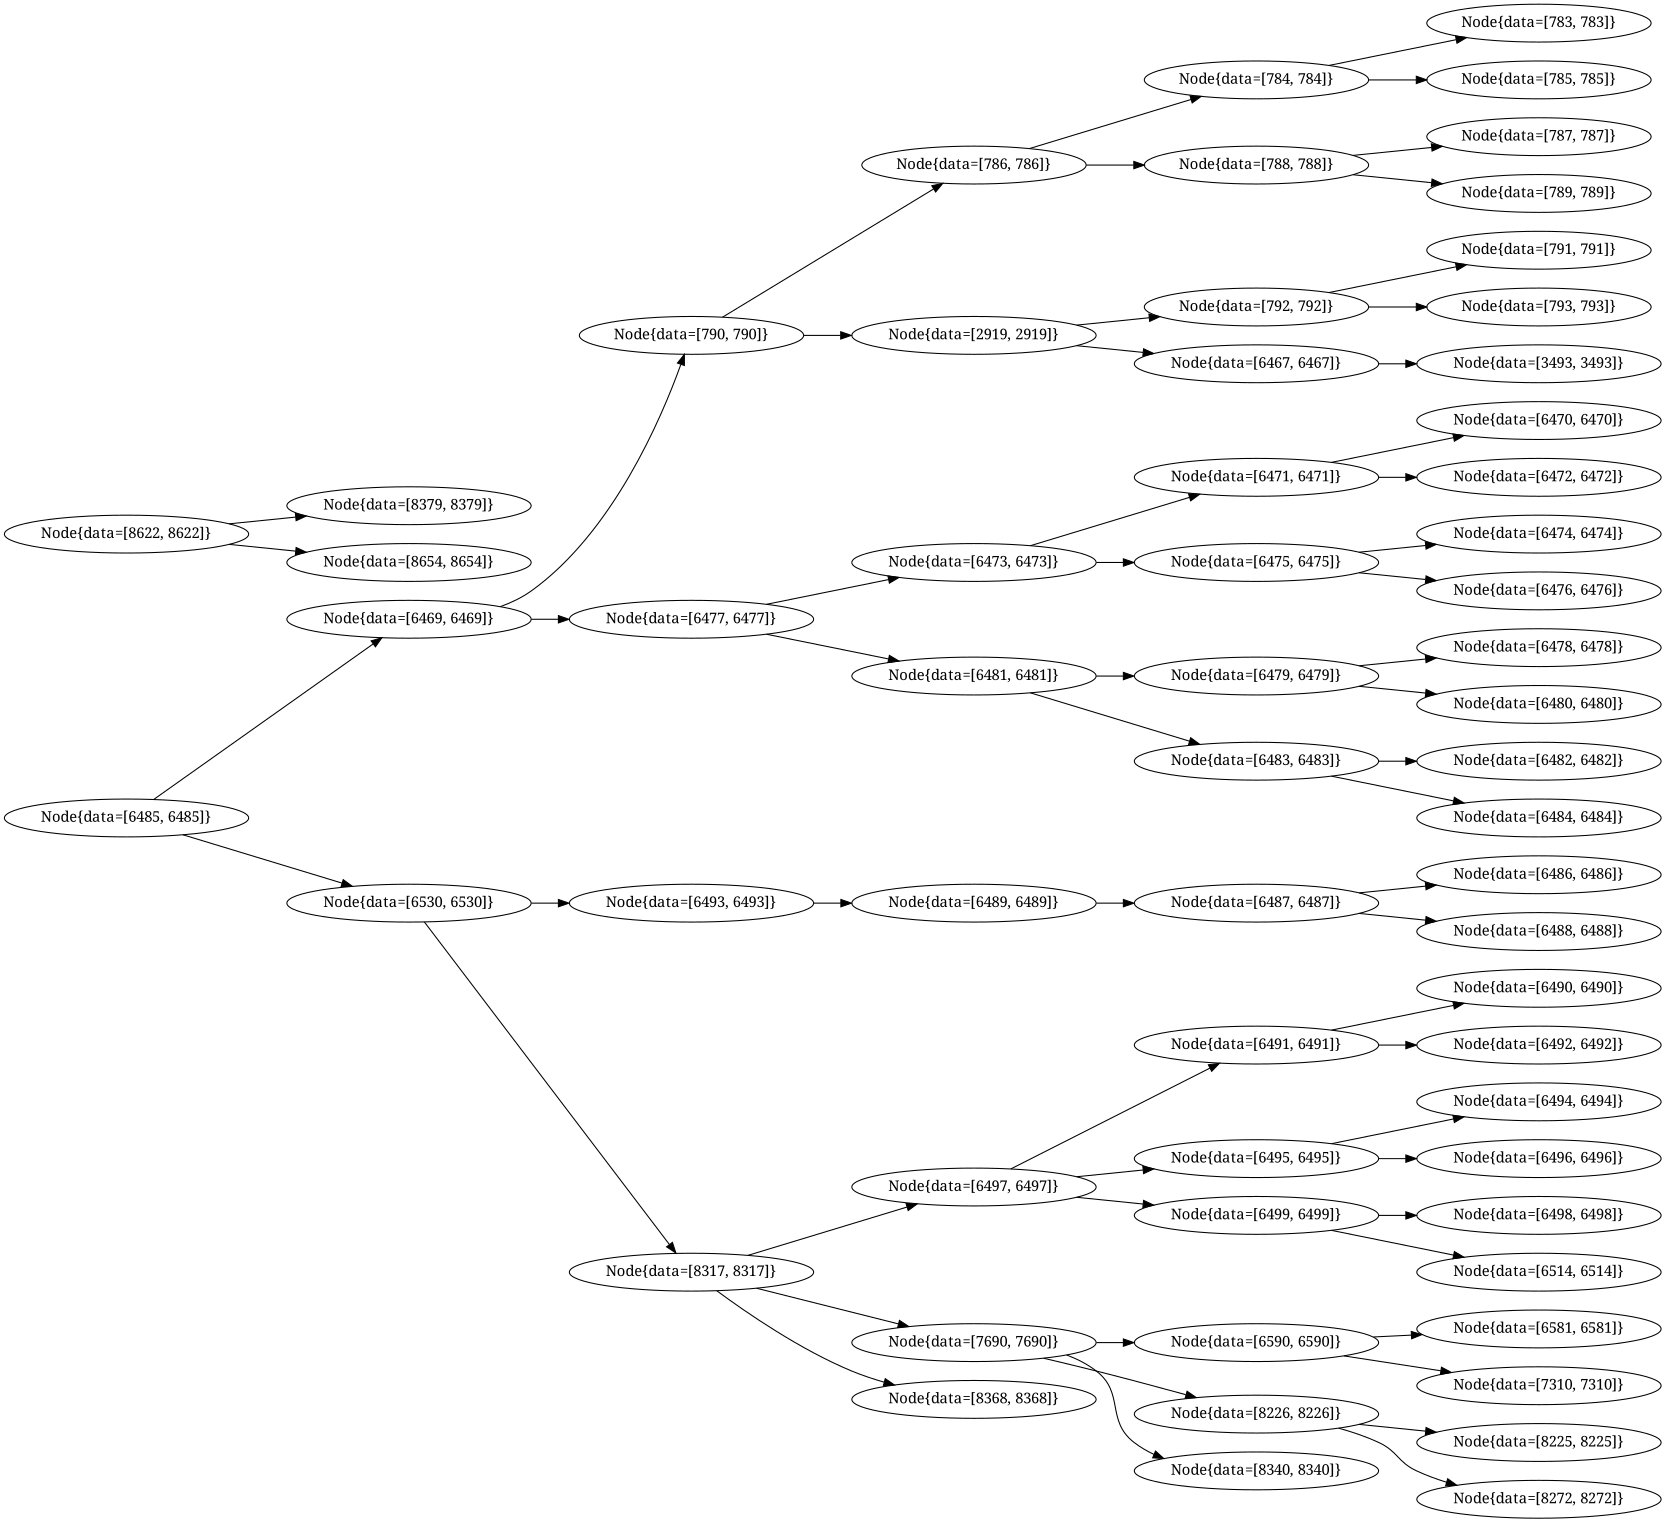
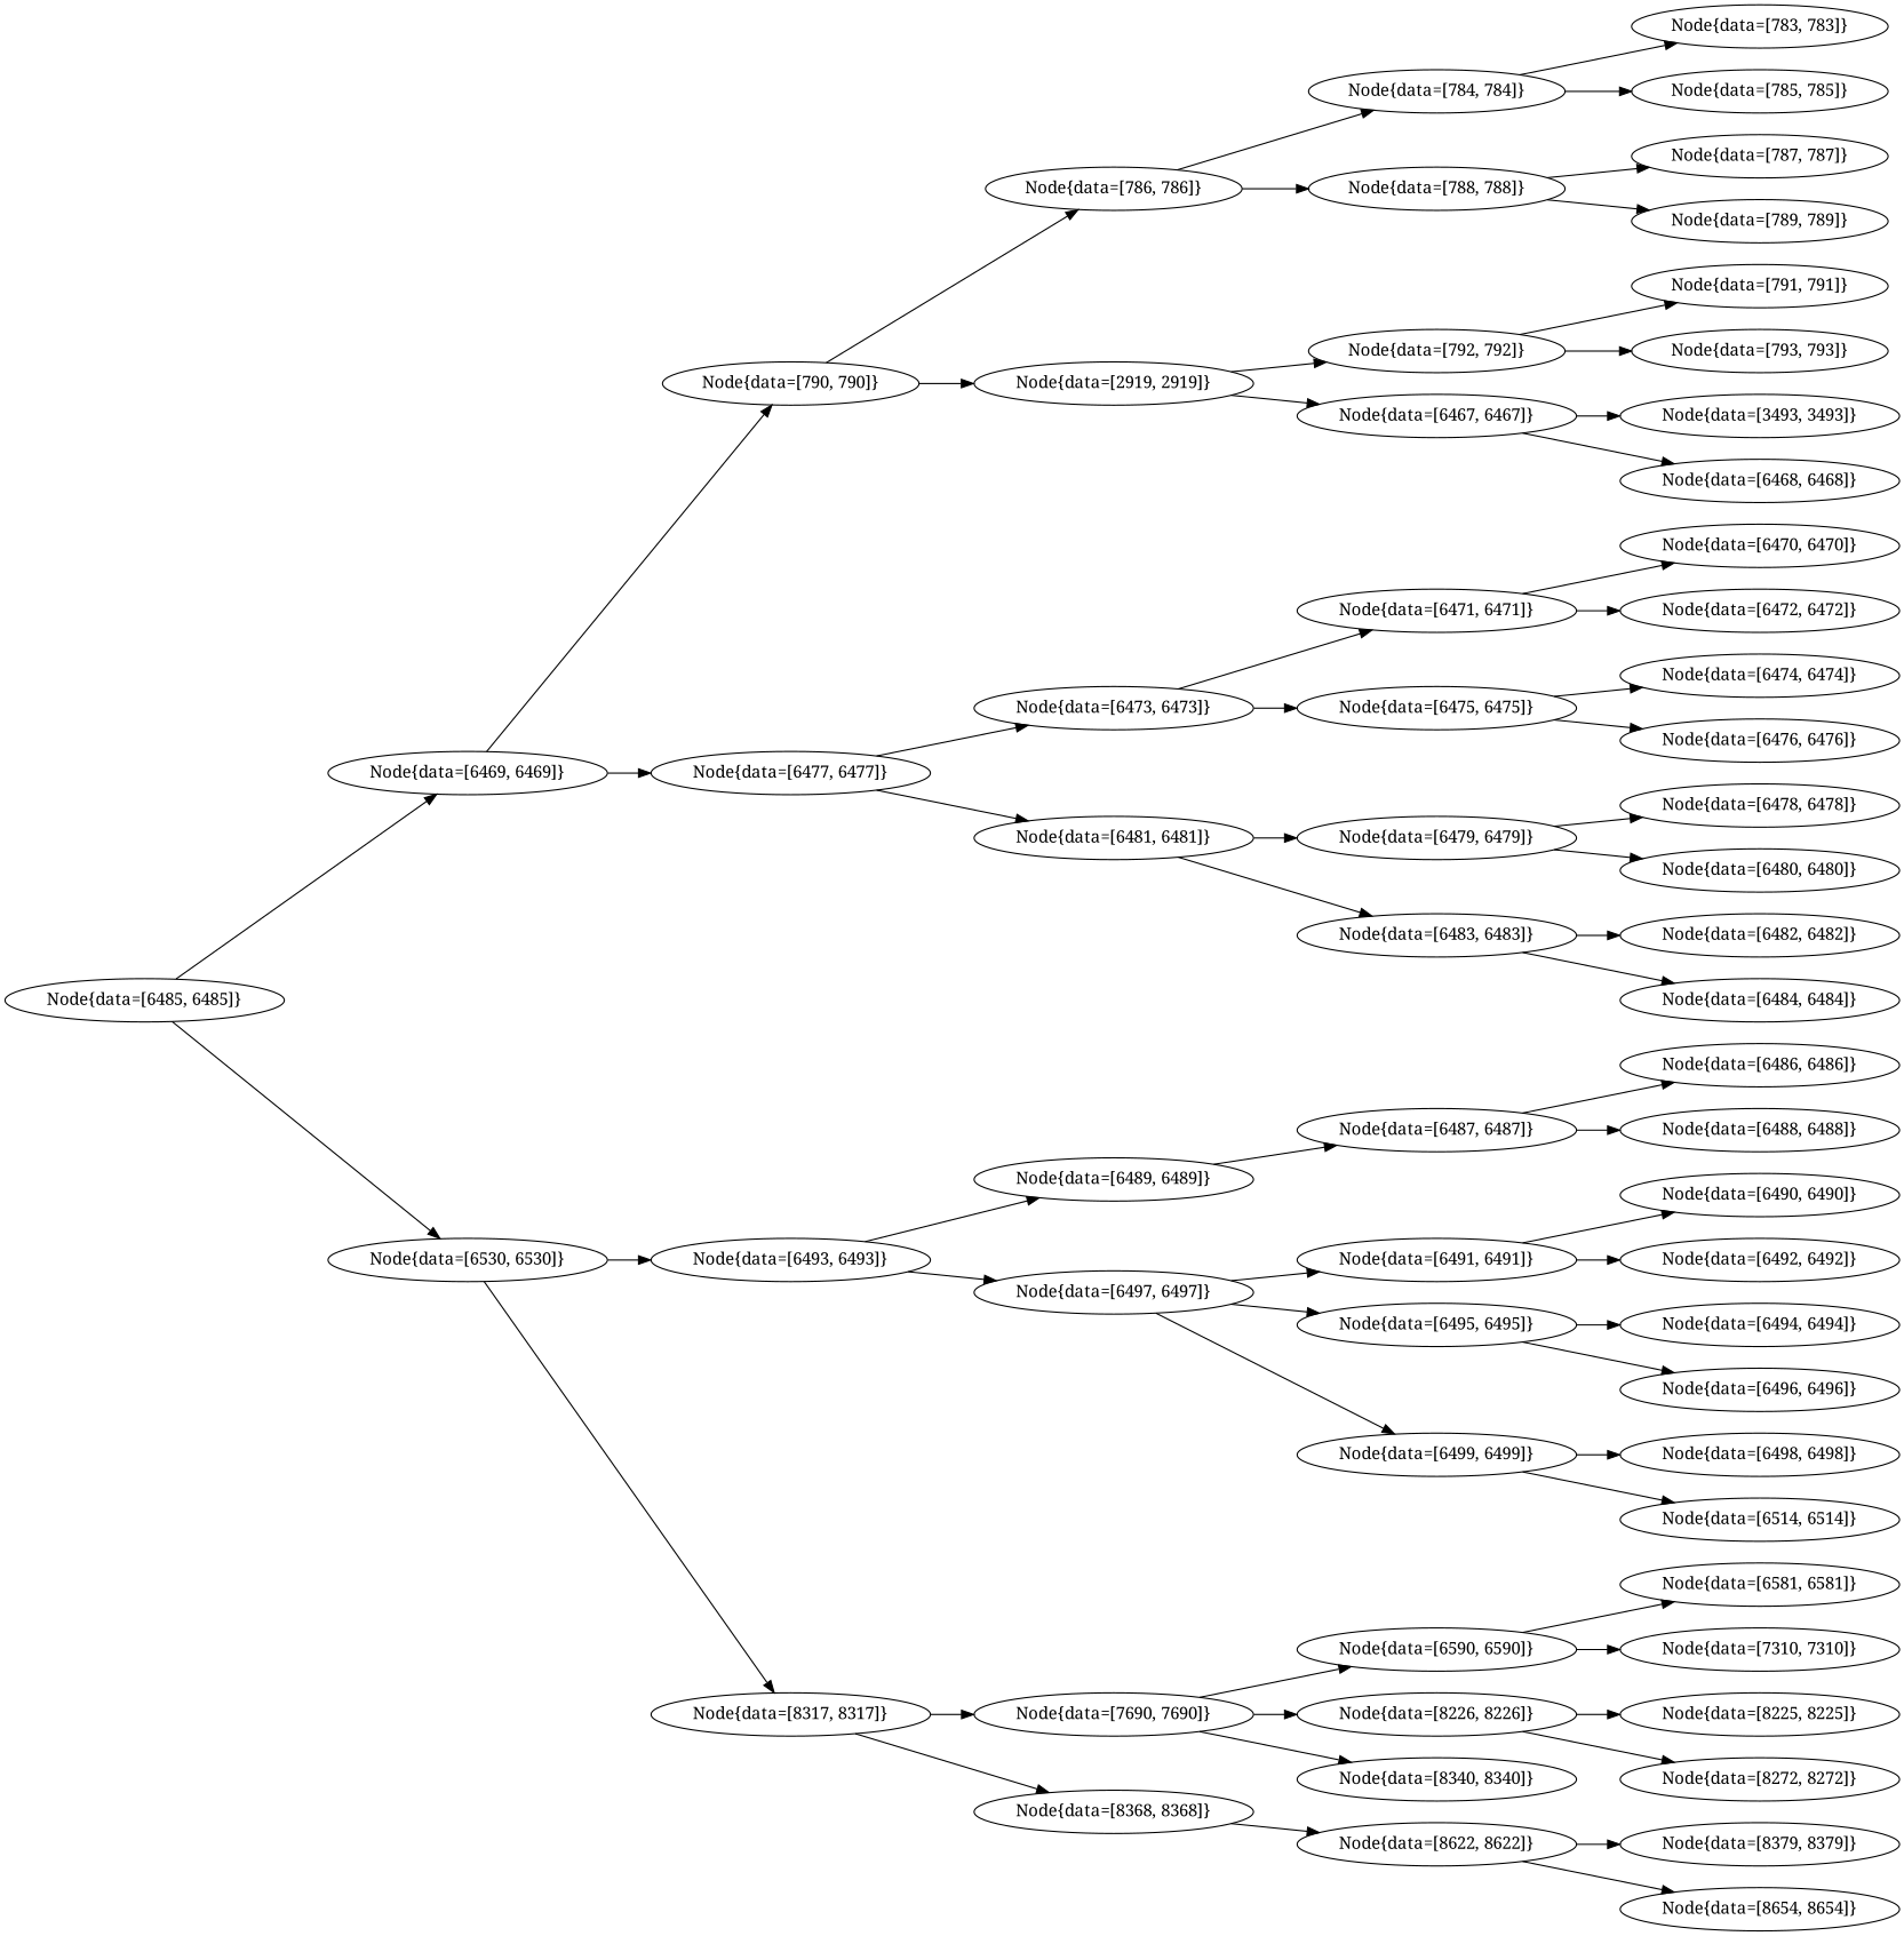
  digraph {
    fontname="Noto Serif"
    rankdir=LR
    node [fontname="Noto Serif"]
    edge [fontname="Noto Serif"]
    n1 [label="Node{data=[6485, 6485]}"]
    n2 [label="Node{data=[6469, 6469]}"]
    n3 [label="Node{data=[6530, 6530]}"]
    n4 [label="Node{data=[790, 790]}"]
    n5 [label="Node{data=[6477, 6477]}"]
    n6 [label="Node{data=[6493, 6493]}"]
    n7 [label="Node{data=[8317, 8317]}"]
    n8 [label="Node{data=[786, 786]}"]
    n9 [label="Node{data=[2919, 2919]}"]
    n10 [label="Node{data=[6473, 6473]}"]
    n11 [label="Node{data=[6481, 6481]}"]
    n12 [label="Node{data=[784, 784]}"]
    n13 [label="Node{data=[788, 788]}"]
    n14 [label="Node{data=[792, 792]}"]
    n15 [label="Node{data=[6467, 6467]}"]
    n16 [label="Node{data=[783, 783]}"]
    n17 [label="Node{data=[785, 785]}"]
    n18 [label="Node{data=[787, 787]}"]
    n19 [label="Node{data=[789, 789]}"]
    n20 [label="Node{data=[791, 791]}"]
    n21 [label="Node{data=[793, 793]}"]
    n22 [label="Node{data=[3493, 3493]}"]
+   n23 [label="Node{data=[6468, 6468]}"]
    n24 [label="Node{data=[6471, 6471]}"]
    n25 [label="Node{data=[6475, 6475]}"]
    n26 [label="Node{data=[6479, 6479]}"]
    n27 [label="Node{data=[6483, 6483]}"]
    n28 [label="Node{data=[6470, 6470]}"]
    n29 [label="Node{data=[6472, 6472]}"]
    n30 [label="Node{data=[6474, 6474]}"]
    n31 [label="Node{data=[6476, 6476]}"]
    n32 [label="Node{data=[6478, 6478]}"]
    n33 [label="Node{data=[6480, 6480]}"]
    n34 [label="Node{data=[6482, 6482]}"]
    n35 [label="Node{data=[6484, 6484]}"]
    n36 [label="Node{data=[6489, 6489]}"]
    n37 [label="Node{data=[6497, 6497]}"]
    n38 [label="Node{data=[7690, 7690]}"]
    n39 [label="Node{data=[8368, 8368]}"]
    n40 [label="Node{data=[6487, 6487]}"]
    n41 [label="Node{data=[6491, 6491]}"]
    n42 [label="Node{data=[6495, 6495]}"]
    n43 [label="Node{data=[6499, 6499]}"]
    n44 [label="Node{data=[6486, 6486]}"]
    n45 [label="Node{data=[6488, 6488]}"]
    n46 [label="Node{data=[6490, 6490]}"]
    n47 [label="Node{data=[6492, 6492]}"]
    n48 [label="Node{data=[6494, 6494]}"]
    n49 [label="Node{data=[6496, 6496]}"]
    n50 [label="Node{data=[6498, 6498]}"]
    n51 [label="Node{data=[6514, 6514]}"]
    n52 [label="Node{data=[6590, 6590]}"]
    n53 [label="Node{data=[8226, 8226]}"]
    n54 [label="Node{data=[8340, 8340]}"]
    n55 [label="Node{data=[8622, 8622]}"]
    n56 [label="Node{data=[6581, 6581]}"]
    n57 [label="Node{data=[7310, 7310]}"]
    n58 [label="Node{data=[8225, 8225]}"]
    n59 [label="Node{data=[8272, 8272]}"]
    n60 [label="Node{data=[8379, 8379]}"]
    n61 [label="Node{data=[8654, 8654]}"]
    n1 -> n2
    n1 -> n3
    n2 -> n4
    n2 -> n5
    n3 -> n6
    n3 -> n7
    n4 -> n8
    n4 -> n9
    n5 -> n10
    n5 -> n11
    n6 -> n36
-   n7 -> n37
+   n6 -> n37
    n7 -> n38
    n7 -> n39
    n8 -> n12
    n8 -> n13
    n9 -> n14
    n9 -> n15
    n10 -> n24
    n10 -> n25
    n11 -> n26
    n11 -> n27
    n12 -> n16
    n12 -> n17
    n13 -> n18
    n13 -> n19
    n14 -> n20
    n14 -> n21
    n15 -> n22
+   n15 -> n23
    n24 -> n28
    n24 -> n29
    n25 -> n30
    n25 -> n31
    n26 -> n32
    n26 -> n33
    n27 -> n34
    n27 -> n35
    n36 -> n40
    n37 -> n41
    n37 -> n42
    n37 -> n43
    n38 -> n52
    n38 -> n53
    n38 -> n54
+   n39 -> n55
    n40 -> n44
    n40 -> n45
    n41 -> n46
    n41 -> n47
    n42 -> n48
    n42 -> n49
    n43 -> n50
    n43 -> n51
    n52 -> n56
    n52 -> n57
    n53 -> n58
    n53 -> n59
    n55 -> n60
    n55 -> n61
  }
